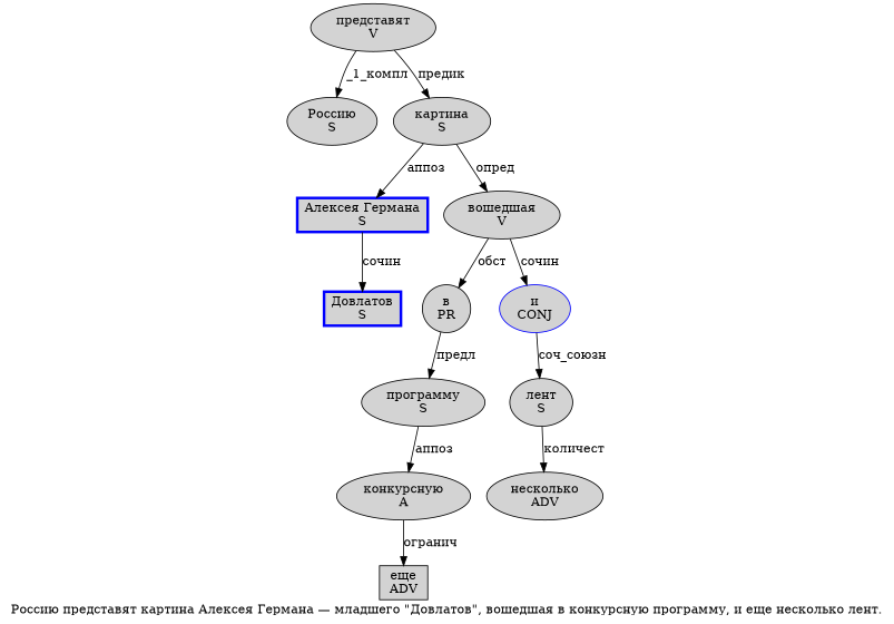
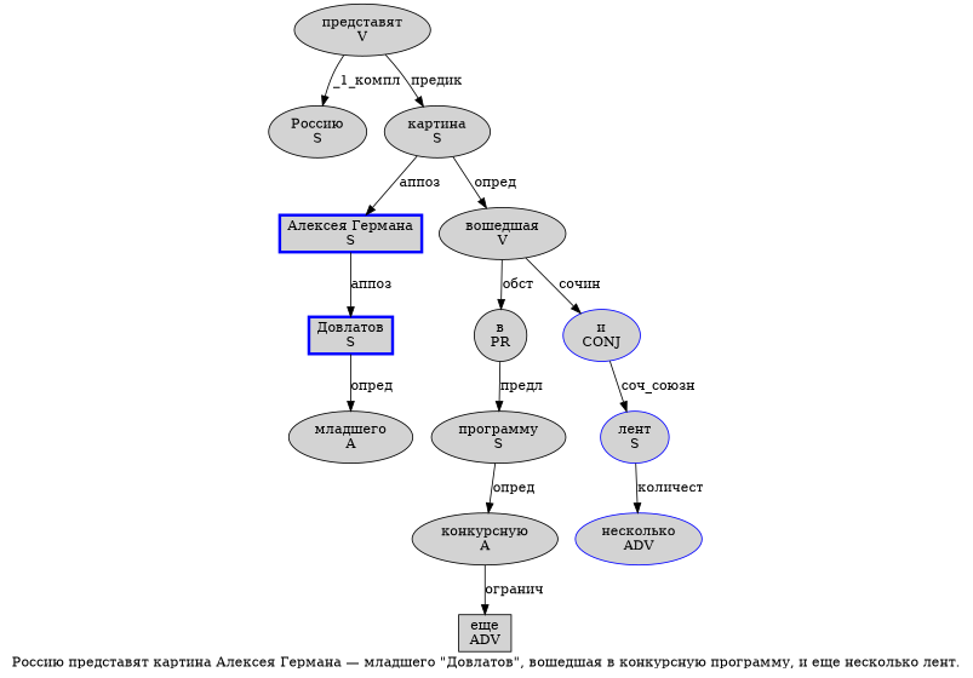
  digraph {
    label="Россию представят картина Алексея Германа — младшего \"Довлатов\", вошедшая в конкурсную программу, и еще несколько лент."
    node [fillcolor=lightgray penwidth=1 shape=ellipse style=filled]
    n1 [label="Россию\nS"]
    n2 [label="представят\nV"]
    n3 [label="картина\nS"]
    n4 [color=blue label="Алексея Германа\nS" penwidth=3 shape=box]
    n5 [label="вошедшая\nV"]
    n6 [color=blue label="Довлатов\nS" penwidth=3 shape=box]
    n7 [label="в\nPR"]
    n8 [color=blue label="и\nCONJ"]
+   n9 [label="младшего\nA"]
    n10 [label="программу\nS"]
-   n11 [label="лент\nS"]
+   n11 [label="лент\nS" color=blue]
    n12 [label="конкурсную\nA"]
    n13 [label="еще\nADV" shape=box]
-   n14 [label="несколько\nADV"]
+   n14 [label="несколько\nADV" color=blue]
    n2 -> n1 [label="_1_компл"]
    n2 -> n3 [label="предик"]
    n3 -> n4 [label="аппоз"]
    n3 -> n5 [label="опред"]
-   n4 -> n6 [label="сочин"]
+   n4 -> n6 [label="аппоз"]
    n5 -> n7 [label="обст"]
    n5 -> n8 [label="сочин"]
+   n6 -> n9 [label="опред"]
    n7 -> n10 [label="предл"]
    n8 -> n11 [label="соч_союзн"]
-   n10 -> n12 [label="аппоз"]
+   n10 -> n12 [label="опред"]
    n11 -> n14 [label="количест"]
    n12 -> n13 [label="огранич"]
  }
